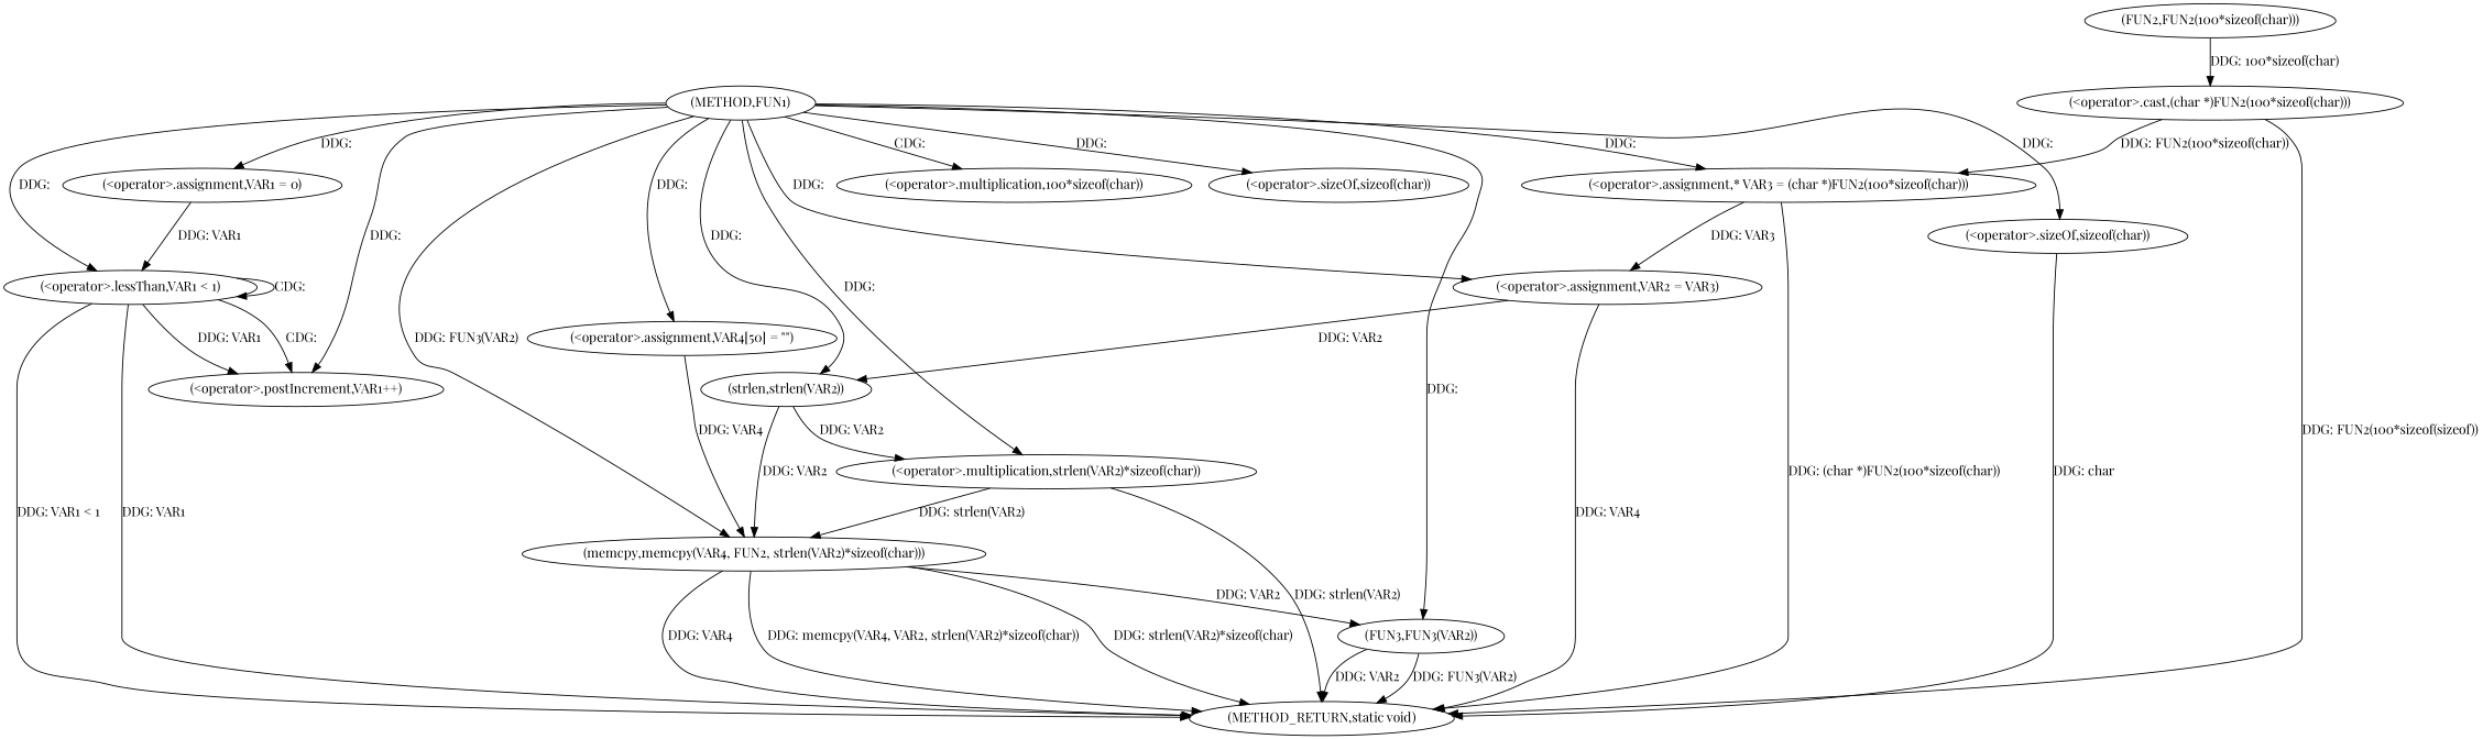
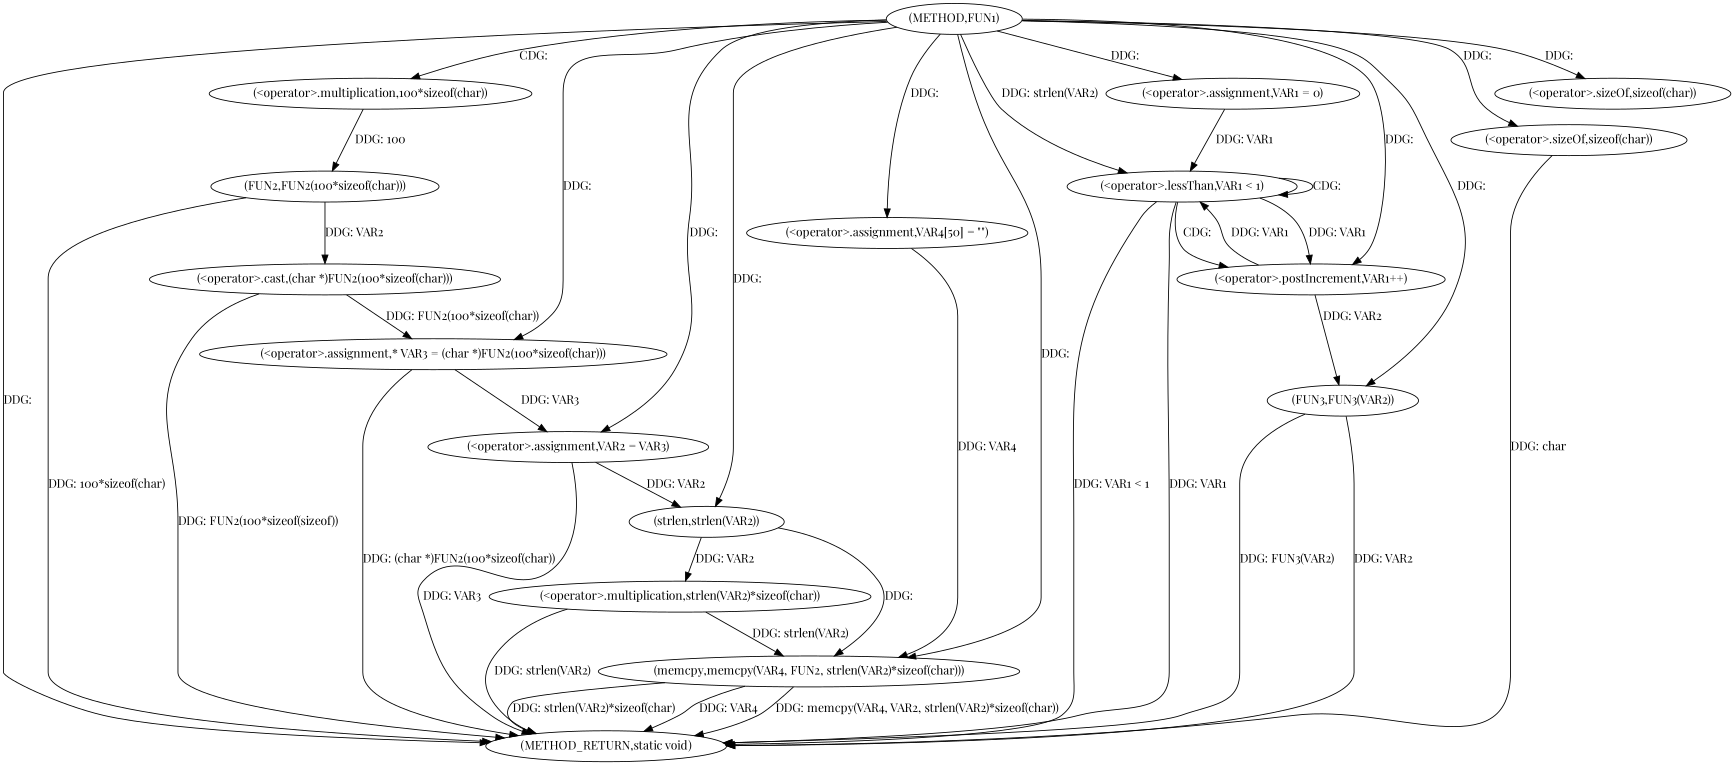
  digraph {
    fontname="Playfair Display"
    node [fontname="Playfair Display"]
    edge [fontname="Playfair Display"]
    n1 [label="(METHOD,FUN1)"]
    n2 [label="(<operator>.assignment,* VAR3 = (char *)FUN2(100*sizeof(char)))"]
    n3 [label="(<operator>.multiplication,100*sizeof(char))"]
    n4 [label="(<operator>.sizeOf,sizeof(char))"]
    n5 [label="(<operator>.assignment,VAR2 = VAR3)"]
    n6 [label="(<operator>.assignment,VAR1 = 0)"]
    n7 [label="(<operator>.lessThan,VAR1 < 1)"]
    n8 [label="(<operator>.postIncrement,VAR1++)"]
    n9 [label="(<operator>.assignment,VAR4[50] = \"\")"]
    n10 [label="(memcpy,memcpy(VAR4, FUN2, strlen(VAR2)*sizeof(char)))"]
    n11 [label="(<operator>.multiplication,strlen(VAR2)*sizeof(char))"]
    n12 [label="(strlen,strlen(VAR2))"]
    n13 [label="(<operator>.sizeOf,sizeof(char))"]
    n14 [label="(FUN3,FUN3(VAR2))"]
    n15 [label="(METHOD_RETURN,static void)"]
    n16 [label="(FUN2,FUN2(100*sizeof(char)))"]
    n17 [label="(<operator>.cast,(char *)FUN2(100*sizeof(char)))"]
    n1 -> n2 [label="DDG: "]
    n1 -> n3 [label="CDG: "]
    n1 -> n4 [label="DDG: "]
    n1 -> n5 [label="DDG: "]
    n1 -> n6 [label="DDG: "]
-   n1 -> n7 [label="DDG: "]
+   n1 -> n7 [label="DDG: strlen(VAR2)"]
    n1 -> n8 [label="DDG: "]
    n1 -> n9 [label="DDG: "]
-   n1 -> n10 [label="DDG: FUN3(VAR2)"]
-   n1 -> n11 [label="DDG: "]
+   n1 -> n10 [label="DDG: "]
+   n1 -> n15 [label="DDG: "]
    n1 -> n12 [label="DDG: "]
    n1 -> n13 [label="DDG: "]
    n1 -> n14 [label="DDG: "]
    n2 -> n5 [label="DDG: VAR3"]
    n2 -> n15 [label="DDG: (char *)FUN2(100*sizeof(char))"]
+   n3 -> n16 [label="DDG: 100"]
    n5 -> n12 [label="DDG: VAR2"]
-   n5 -> n15 [label="DDG: VAR4"]
+   n5 -> n15 [label="DDG: VAR3"]
    n6 -> n7 [label="DDG: VAR1"]
    n7 -> n7 [label="CDG: "]
    n7 -> n8 [label="DDG: VAR1"]
    n7 -> n8 [label="CDG: "]
    n7 -> n15 [label="DDG: VAR1 < 1"]
    n7 -> n15 [label="DDG: VAR1"]
+   n8 -> n7 [label="DDG: VAR1"]
    n9 -> n10 [label="DDG: VAR4"]
-   n10 -> n14 [label="DDG: VAR2"]
+   n8 -> n14 [label="DDG: VAR2"]
    n10 -> n15 [label="DDG: VAR4"]
    n10 -> n15 [label="DDG: memcpy(VAR4, VAR2, strlen(VAR2)*sizeof(char))"]
    n10 -> n15 [label="DDG: strlen(VAR2)*sizeof(char)"]
    n11 -> n10 [label="DDG: strlen(VAR2)"]
    n11 -> n15 [label="DDG: strlen(VAR2)"]
-   n12 -> n10 [label="DDG: VAR2"]
+   n12 -> n10 [label="DDG: "]
    n12 -> n11 [label="DDG: VAR2"]
    n13 -> n15 [label="DDG: char"]
    n14 -> n15 [label="DDG: FUN3(VAR2)"]
    n14 -> n15 [label="DDG: VAR2"]
-   n16 -> n17 [label="DDG: 100*sizeof(char)"]
+   n16 -> n15 [label="DDG: 100*sizeof(char)"]
+   n16 -> n17 [label="DDG: VAR2"]
    n17 -> n2 [label="DDG: FUN2(100*sizeof(char))"]
    n17 -> n15 [label="DDG: FUN2(100*sizeof(sizeof))"]
  }
